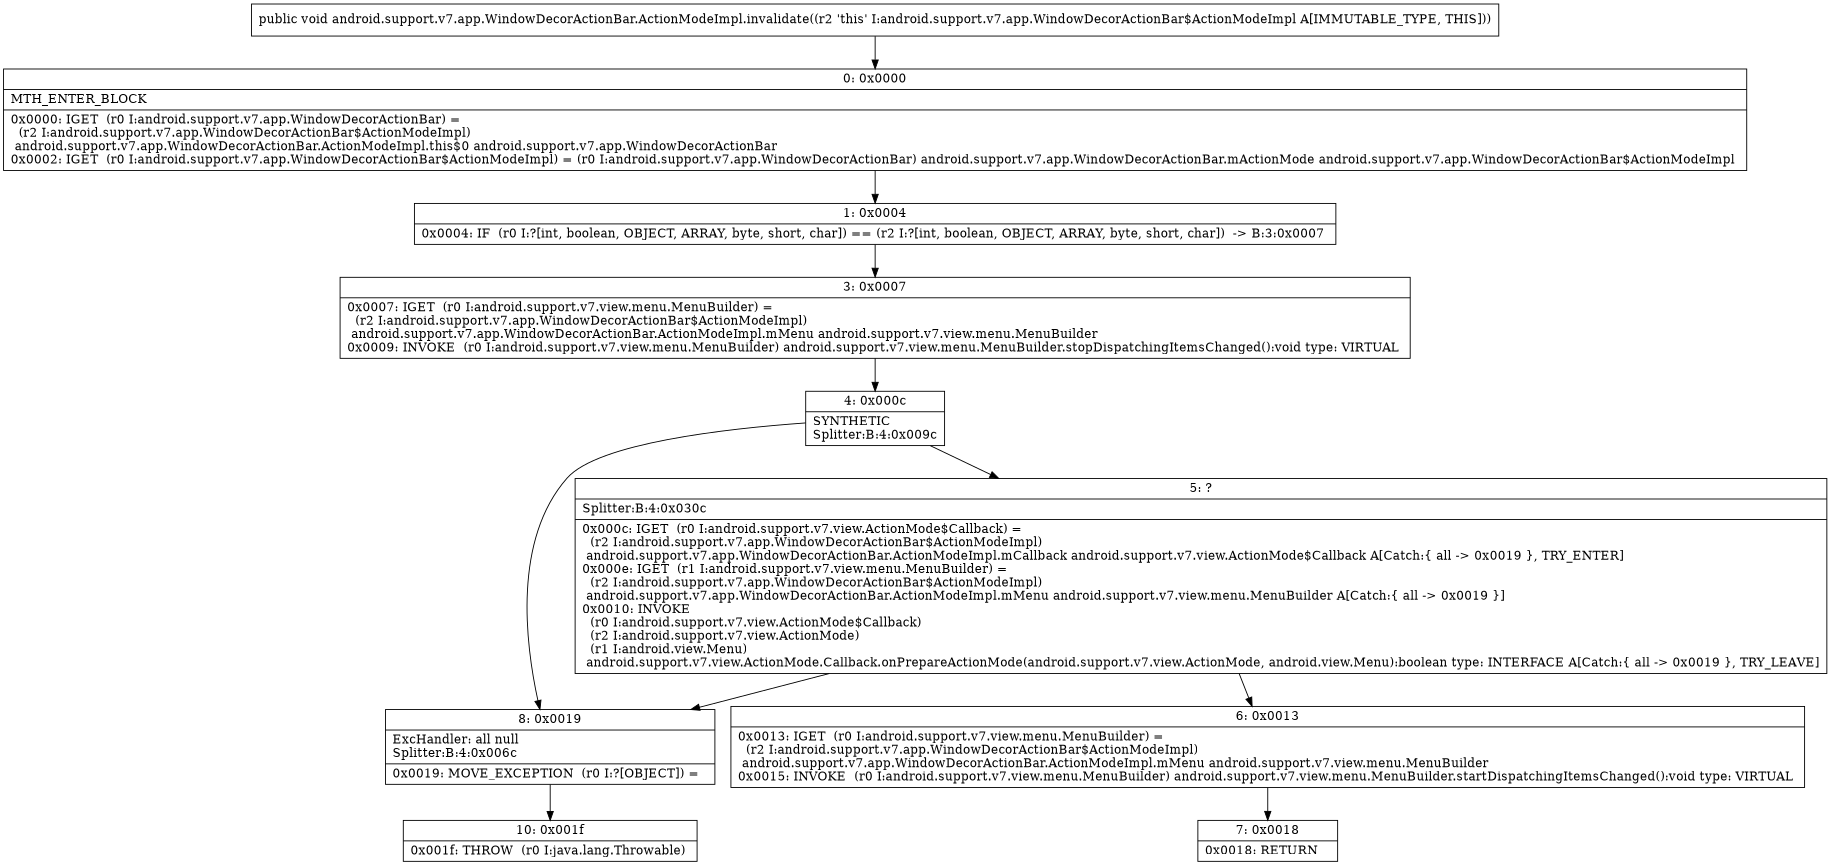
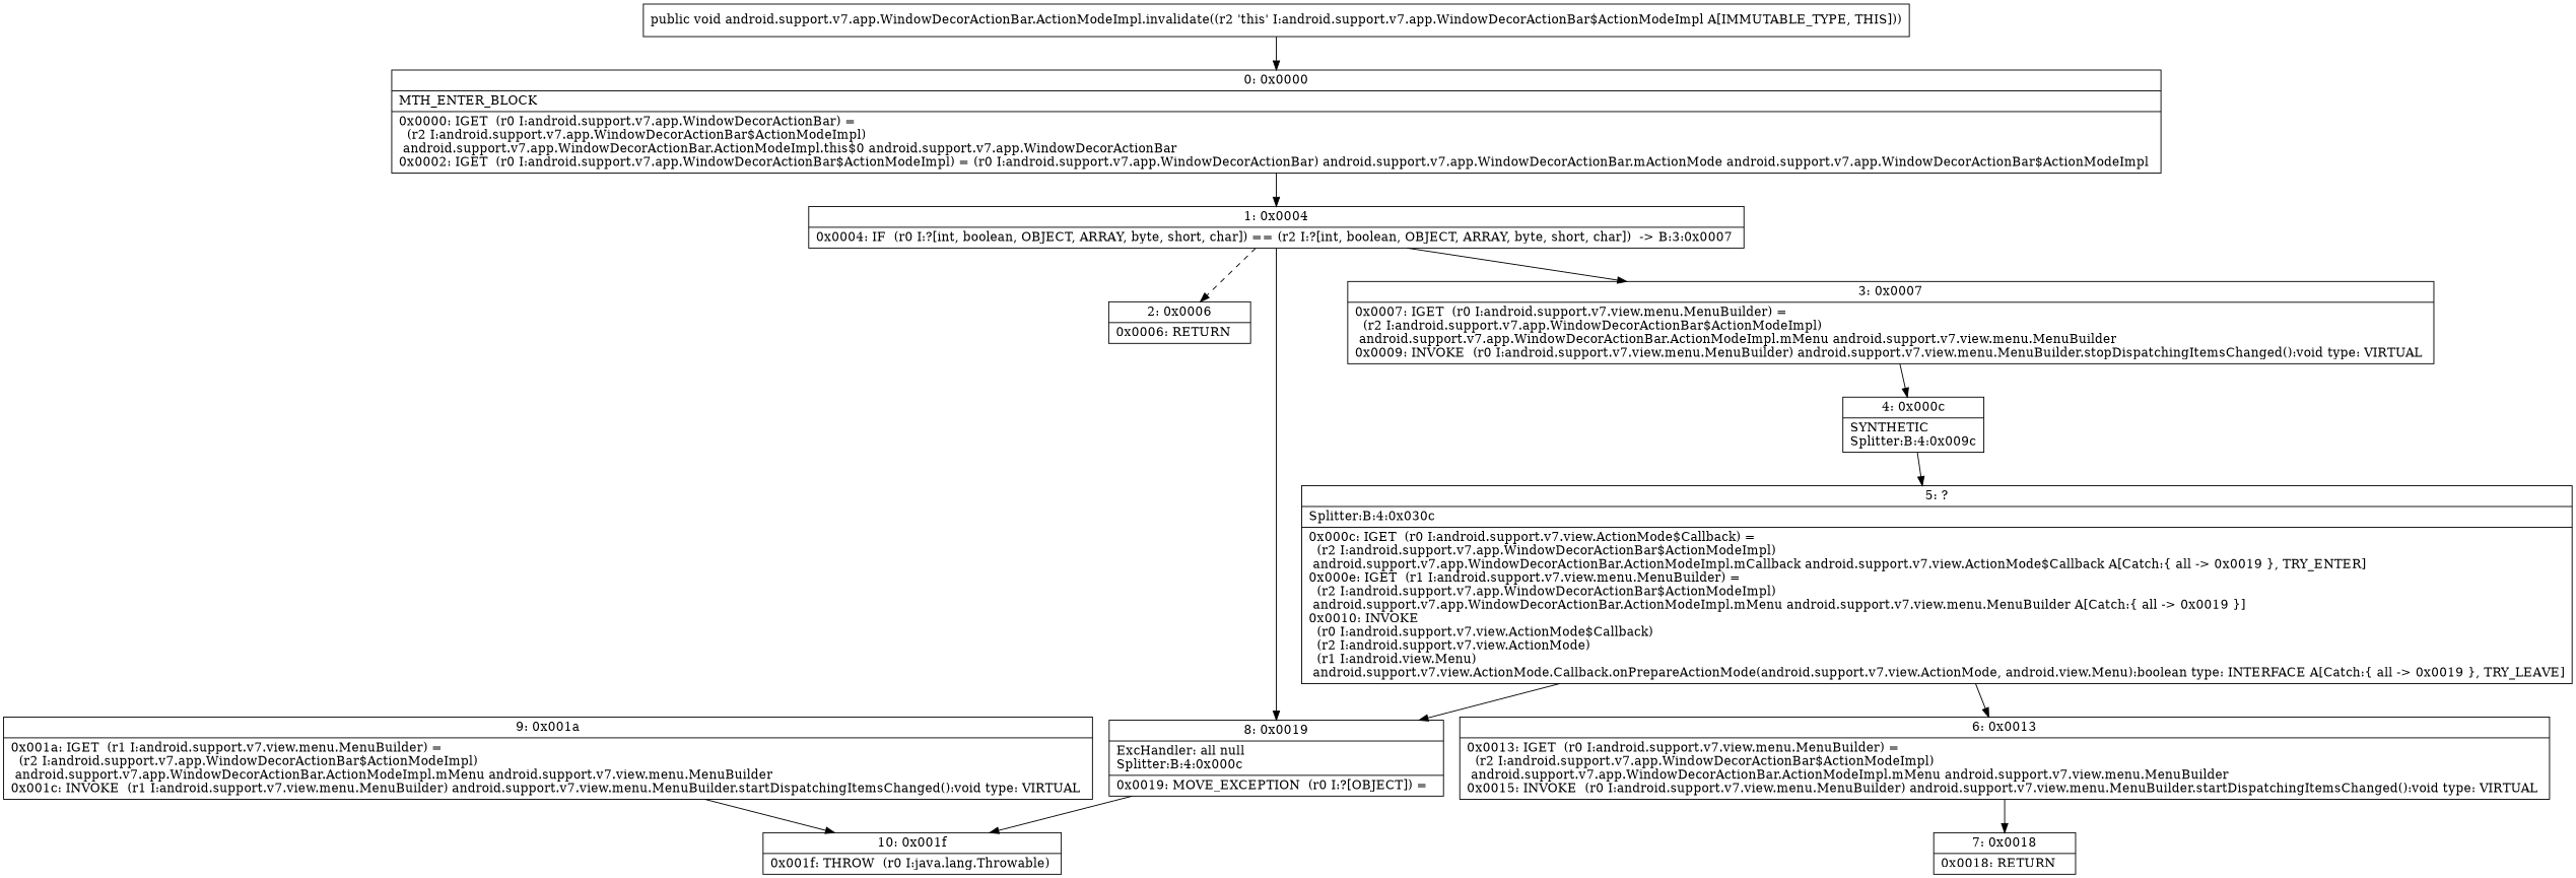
  digraph {
    node [shape=record]
    n1 [label="{0\:\ 0x0000|MTH_ENTER_BLOCK\l|0x0000: IGET  (r0 I:android.support.v7.app.WindowDecorActionBar) = \l  (r2 I:android.support.v7.app.WindowDecorActionBar$ActionModeImpl)\l android.support.v7.app.WindowDecorActionBar.ActionModeImpl.this$0 android.support.v7.app.WindowDecorActionBar \l0x0002: IGET  (r0 I:android.support.v7.app.WindowDecorActionBar$ActionModeImpl) = (r0 I:android.support.v7.app.WindowDecorActionBar) android.support.v7.app.WindowDecorActionBar.mActionMode android.support.v7.app.WindowDecorActionBar$ActionModeImpl \l}"]
    n2 [label="{1\:\ 0x0004|0x0004: IF  (r0 I:?[int, boolean, OBJECT, ARRAY, byte, short, char]) == (r2 I:?[int, boolean, OBJECT, ARRAY, byte, short, char])  \-\> B:3:0x0007 \l}"]
+   n3 [label="{2\:\ 0x0006|0x0006: RETURN   \l}"]
    n4 [label="{3\:\ 0x0007|0x0007: IGET  (r0 I:android.support.v7.view.menu.MenuBuilder) = \l  (r2 I:android.support.v7.app.WindowDecorActionBar$ActionModeImpl)\l android.support.v7.app.WindowDecorActionBar.ActionModeImpl.mMenu android.support.v7.view.menu.MenuBuilder \l0x0009: INVOKE  (r0 I:android.support.v7.view.menu.MenuBuilder) android.support.v7.view.menu.MenuBuilder.stopDispatchingItemsChanged():void type: VIRTUAL \l}"]
    n5 [label="{4\:\ 0x000c|SYNTHETIC\lSplitter:B:4:0x009c\l}"]
    n6 [label="{5\:\ ?|Splitter:B:4:0x030c\l|0x000c: IGET  (r0 I:android.support.v7.view.ActionMode$Callback) = \l  (r2 I:android.support.v7.app.WindowDecorActionBar$ActionModeImpl)\l android.support.v7.app.WindowDecorActionBar.ActionModeImpl.mCallback android.support.v7.view.ActionMode$Callback A[Catch:\{ all \-\> 0x0019 \}, TRY_ENTER]\l0x000e: IGET  (r1 I:android.support.v7.view.menu.MenuBuilder) = \l  (r2 I:android.support.v7.app.WindowDecorActionBar$ActionModeImpl)\l android.support.v7.app.WindowDecorActionBar.ActionModeImpl.mMenu android.support.v7.view.menu.MenuBuilder A[Catch:\{ all \-\> 0x0019 \}]\l0x0010: INVOKE  \l  (r0 I:android.support.v7.view.ActionMode$Callback)\l  (r2 I:android.support.v7.view.ActionMode)\l  (r1 I:android.view.Menu)\l android.support.v7.view.ActionMode.Callback.onPrepareActionMode(android.support.v7.view.ActionMode, android.view.Menu):boolean type: INTERFACE A[Catch:\{ all \-\> 0x0019 \}, TRY_LEAVE]\l}"]
-   n7 [label="{8\:\ 0x0019|ExcHandler: all null\lSplitter:B:4:0x006c\l|0x0019: MOVE_EXCEPTION  (r0 I:?[OBJECT]) =  \l}"]
+   n7 [label="{8\:\ 0x0019|ExcHandler: all null\lSplitter:B:4:0x000c\l|0x0019: MOVE_EXCEPTION  (r0 I:?[OBJECT]) =  \l}"]
    n8 [label="{6\:\ 0x0013|0x0013: IGET  (r0 I:android.support.v7.view.menu.MenuBuilder) = \l  (r2 I:android.support.v7.app.WindowDecorActionBar$ActionModeImpl)\l android.support.v7.app.WindowDecorActionBar.ActionModeImpl.mMenu android.support.v7.view.menu.MenuBuilder \l0x0015: INVOKE  (r0 I:android.support.v7.view.menu.MenuBuilder) android.support.v7.view.menu.MenuBuilder.startDispatchingItemsChanged():void type: VIRTUAL \l}"]
    n9 [label="{10\:\ 0x001f|0x001f: THROW  (r0 I:java.lang.Throwable) \l}"]
    n10 [label="{7\:\ 0x0018|0x0018: RETURN   \l}"]
+   n11 [label="{9\:\ 0x001a|0x001a: IGET  (r1 I:android.support.v7.view.menu.MenuBuilder) = \l  (r2 I:android.support.v7.app.WindowDecorActionBar$ActionModeImpl)\l android.support.v7.app.WindowDecorActionBar.ActionModeImpl.mMenu android.support.v7.view.menu.MenuBuilder \l0x001c: INVOKE  (r1 I:android.support.v7.view.menu.MenuBuilder) android.support.v7.view.menu.MenuBuilder.startDispatchingItemsChanged():void type: VIRTUAL \l}"]
    n12 [label="{public void android.support.v7.app.WindowDecorActionBar.ActionModeImpl.invalidate((r2 'this' I:android.support.v7.app.WindowDecorActionBar$ActionModeImpl A[IMMUTABLE_TYPE, THIS])) }"]
    n1 -> n2
+   n2 -> n3 [style=dashed]
    n2 -> n4
    n4 -> n5
    n5 -> n6
-   n5 -> n7
+   n2 -> n7
    n6 -> n7
    n6 -> n8
    n7 -> n9
    n8 -> n10
+   n11 -> n9
    n12 -> n1
  }
